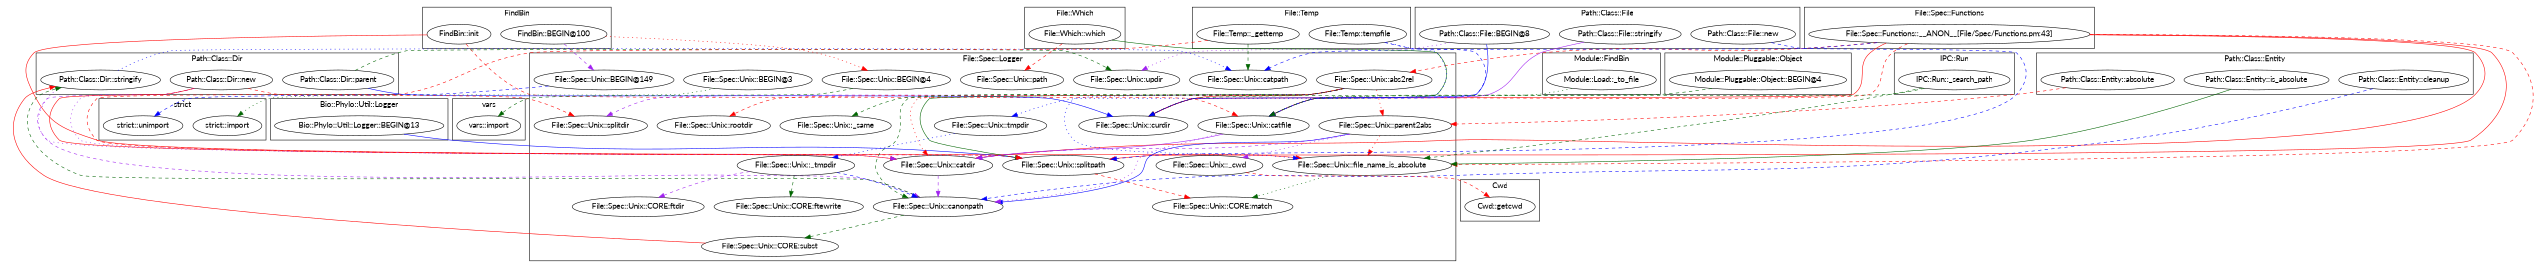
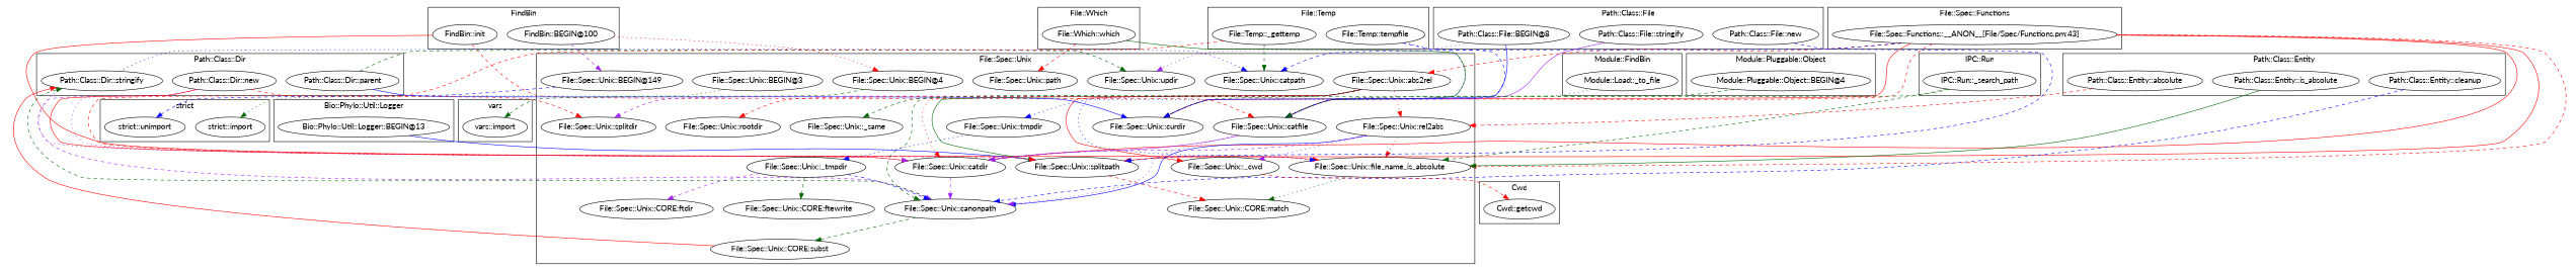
  digraph {
    fontname=Lato
    node [fontname=Lato]
    edge [color=red fontname=Lato style=dashed]
    "FindBin::init"
    "FindBin::BEGIN@100"
    "File::Spec::Functions::__ANON__[File/Spec/Functions.pm:43]"
    "Bio::Phylo::Util::Logger::BEGIN@13"
    "Path::Class::Dir::parent"
    "Path::Class::Dir::new"
    "Path::Class::Dir::stringify"
    "Path::Class::Entity::is_absolute"
    "Path::Class::Entity::absolute"
    "Path::Class::Entity::cleanup"
    "File::Which::which"
    "File::Spec::Unix::canonpath"
    "File::Spec::Unix::BEGIN@149"
    "File::Spec::Unix::abs2rel"
    "File::Spec::Unix::CORE:ftewrite"
    "File::Spec::Unix::splitpath"
    "File::Spec::Unix::splitdir"
    "File::Spec::Unix::BEGIN@3"
    "File::Spec::Unix::catdir"
    "File::Spec::Unix::_cwd"
    "File::Spec::Unix::curdir"
    "File::Spec::Unix::path"
-   "File::Spec::Unix::rel2abs" [label="File::Spec::Unix::parent2abs"]
+   "File::Spec::Unix::rel2abs"
    "File::Spec::Unix::CORE:ftdir"
    "File::Spec::Unix::rootdir"
    "File::Spec::Unix::_tmpdir"
    "File::Spec::Unix::CORE:match"
    "File::Spec::Unix::catfile"
    "File::Spec::Unix::_same"
    "File::Spec::Unix::updir"
    "File::Spec::Unix::catpath"
    "File::Spec::Unix::file_name_is_absolute"
    "File::Spec::Unix::BEGIN@4"
    "File::Spec::Unix::tmpdir"
    "File::Spec::Unix::CORE:subst"
    "Module::Load::_to_file"
    "Module::Pluggable::Object::BEGIN@4"
    "Path::Class::File::stringify"
    "Path::Class::File::new"
    "Path::Class::File::BEGIN@8"
    "File::Temp::tempfile"
    "File::Temp::_gettemp"
    "IPC::Run::_search_path"
    "vars::import"
    "Cwd::getcwd"
    "strict::unimport"
    "strict::import"
    subgraph cluster_1 {
      label=FindBin
      "FindBin::init"
      "FindBin::BEGIN@100"
    }
    subgraph cluster_2 {
      label="File::Spec::Functions"
      "File::Spec::Functions::__ANON__[File/Spec/Functions.pm:43]"
    }
    subgraph cluster_3 {
      label="Bio::Phylo::Util::Logger"
      "Bio::Phylo::Util::Logger::BEGIN@13"
    }
    subgraph cluster_4 {
      label="Path::Class::Dir"
      "Path::Class::Dir::parent"
      "Path::Class::Dir::new"
      "Path::Class::Dir::stringify"
    }
    subgraph cluster_5 {
      label="Path::Class::Entity"
      "Path::Class::Entity::is_absolute"
      "Path::Class::Entity::absolute"
      "Path::Class::Entity::cleanup"
    }
    subgraph cluster_6 {
      label="File::Which"
      "File::Which::which"
    }
    subgraph cluster_7 {
-     label="File::Spec::Logger"
+     label="File::Spec::Unix"
      "File::Spec::Unix::canonpath"
      "File::Spec::Unix::BEGIN@149"
      "File::Spec::Unix::abs2rel"
      "File::Spec::Unix::CORE:ftewrite"
      "File::Spec::Unix::splitpath"
      "File::Spec::Unix::splitdir"
      "File::Spec::Unix::BEGIN@3"
      "File::Spec::Unix::catdir"
      "File::Spec::Unix::_cwd"
      "File::Spec::Unix::curdir"
      "File::Spec::Unix::path"
      "File::Spec::Unix::rel2abs"
      "File::Spec::Unix::CORE:ftdir"
      "File::Spec::Unix::rootdir"
      "File::Spec::Unix::_tmpdir"
      "File::Spec::Unix::CORE:match"
      "File::Spec::Unix::catfile"
      "File::Spec::Unix::_same"
      "File::Spec::Unix::updir"
      "File::Spec::Unix::catpath"
      "File::Spec::Unix::file_name_is_absolute"
      "File::Spec::Unix::BEGIN@4"
      "File::Spec::Unix::tmpdir"
      "File::Spec::Unix::CORE:subst"
    }
    subgraph cluster_8 {
      label="Module::FindBin"
      "Module::Load::_to_file"
    }
    subgraph cluster_9 {
      label="Module::Pluggable::Object"
      "Module::Pluggable::Object::BEGIN@4"
    }
    subgraph cluster_10 {
      label="Path::Class::File"
      "Path::Class::File::stringify"
      "Path::Class::File::new"
      "Path::Class::File::BEGIN@8"
    }
    subgraph cluster_11 {
      label="File::Temp"
      "File::Temp::tempfile"
      "File::Temp::_gettemp"
    }
    subgraph cluster_12 {
      label="IPC::Run"
      "IPC::Run::_search_path"
    }
    subgraph cluster_13 {
      label=vars
      "vars::import"
    }
    subgraph cluster_14 {
      label=Cwd
      "Cwd::getcwd"
    }
    subgraph cluster_15 {
      label="strict"
      "strict::unimport"
      "strict::import"
    }
    "FindBin::init" -> "File::Spec::Unix::catfile"
    "FindBin::init" -> "File::Spec::Unix::file_name_is_absolute" [style=solid]
    "FindBin::BEGIN@100" -> "File::Spec::Unix::BEGIN@149" [color=purple]
    "FindBin::BEGIN@100" -> "File::Spec::Unix::BEGIN@4" [style=dotted]
    "File::Spec::Functions::__ANON__[File/Spec/Functions.pm:43]" -> "File::Spec::Unix::abs2rel"
    "File::Spec::Functions::__ANON__[File/Spec/Functions.pm:43]" -> "File::Spec::Unix::splitpath" [style=solid]
    "File::Spec::Functions::__ANON__[File/Spec/Functions.pm:43]" -> "File::Spec::Unix::catdir" [style=solid]
    "File::Spec::Functions::__ANON__[File/Spec/Functions.pm:43]" -> "File::Spec::Unix::curdir" [style=solid]
    "File::Spec::Functions::__ANON__[File/Spec/Functions.pm:43]" -> "File::Spec::Unix::catfile"
    "File::Spec::Functions::__ANON__[File/Spec/Functions.pm:43]" -> "File::Spec::Unix::catpath" [color=blue]
    "File::Spec::Functions::__ANON__[File/Spec/Functions.pm:43]" -> "File::Spec::Unix::file_name_is_absolute"
    "Bio::Phylo::Util::Logger::BEGIN@13" -> "File::Spec::Unix::splitpath" [color=blue style=solid]
    "Path::Class::Dir::parent" -> "File::Spec::Unix::curdir" [color=blue style=solid]
    "Path::Class::Dir::parent" -> "File::Spec::Unix::updir" [color=darkgreen]
    "Path::Class::Dir::new" -> "File::Spec::Unix::canonpath" [color=purple]
    "Path::Class::Dir::new" -> "File::Spec::Unix::splitpath" [color=purple style=dotted]
    "Path::Class::Dir::new" -> "File::Spec::Unix::splitdir"
    "Path::Class::Dir::new" -> "File::Spec::Unix::catdir" [style=solid]
    "Path::Class::Dir::stringify" -> "File::Spec::Unix::catdir" [color=purple style=dotted]
    "Path::Class::Dir::stringify" -> "File::Spec::Unix::catpath" [color=blue style=dotted]
    "Path::Class::Entity::is_absolute" -> "File::Spec::Unix::file_name_is_absolute" [color=darkgreen style=solid]
    "Path::Class::Entity::absolute" -> "File::Spec::Unix::rel2abs"
    "Path::Class::Entity::cleanup" -> "File::Spec::Unix::canonpath" [color=blue]
    "File::Which::which" -> "File::Spec::Unix::path"
    "File::Which::which" -> "File::Spec::Unix::catfile" [color=darkgreen style=solid]
    "File::Spec::Unix::canonpath" -> "Path::Class::Dir::stringify" [color=darkgreen]
    "File::Spec::Unix::canonpath" -> "File::Spec::Unix::CORE:subst" [color=darkgreen]
    "File::Spec::Unix::BEGIN@149" -> "strict::unimport" [color=blue]
    "File::Spec::Unix::abs2rel" -> "File::Spec::Unix::canonpath" [color=darkgreen]
    "File::Spec::Unix::abs2rel" -> "File::Spec::Unix::splitpath" [color=darkgreen style=solid]
    "File::Spec::Unix::abs2rel" -> "File::Spec::Unix::splitdir" [color=purple]
    "File::Spec::Unix::abs2rel" -> "File::Spec::Unix::catdir" [style=dotted]
-   "File::Spec::Unix::abs2rel" -> "File::Spec::Unix::curdir" [style=solid]
+   "File::Spec::Unix::abs2rel" -> "File::Spec::Unix::_cwd" [style=solid]
    "File::Spec::Unix::abs2rel" -> "File::Spec::Unix::rel2abs" [style=dotted]
    "File::Spec::Unix::abs2rel" -> "File::Spec::Unix::rootdir"
    "File::Spec::Unix::abs2rel" -> "File::Spec::Unix::_same" [color=darkgreen]
    "File::Spec::Unix::abs2rel" -> "File::Spec::Unix::file_name_is_absolute" [color=blue style=dotted]
    "File::Spec::Unix::splitpath" -> "File::Spec::Unix::CORE:match"
    "File::Spec::Unix::BEGIN@3" -> "strict::import" [color=darkgreen style=dotted]
    "File::Spec::Unix::catdir" -> "File::Spec::Unix::canonpath" [color=purple]
    "File::Spec::Unix::_cwd" -> "Cwd::getcwd"
    "File::Spec::Unix::rel2abs" -> "File::Spec::Unix::canonpath" [color=blue style=solid]
    "File::Spec::Unix::rel2abs" -> "File::Spec::Unix::catdir" [color=purple]
    "File::Spec::Unix::rel2abs" -> "File::Spec::Unix::_cwd" [color=purple style=dotted]
    "File::Spec::Unix::rel2abs" -> "File::Spec::Unix::file_name_is_absolute" [style=dotted]
    "File::Spec::Unix::_tmpdir" -> "File::Spec::Unix::canonpath" [color=blue]
    "File::Spec::Unix::_tmpdir" -> "File::Spec::Unix::CORE:ftewrite" [color=darkgreen]
    "File::Spec::Unix::_tmpdir" -> "File::Spec::Unix::CORE:ftdir" [color=purple]
    "File::Spec::Unix::catfile" -> "File::Spec::Unix::canonpath" [color=purple style=dotted]
    "File::Spec::Unix::catfile" -> "File::Spec::Unix::catdir" [color=purple style=solid]
    "File::Spec::Unix::file_name_is_absolute" -> "File::Spec::Unix::CORE:match" [color=darkgreen style=dotted]
    "File::Spec::Unix::BEGIN@4" -> "vars::import" [color=darkgreen]
    "File::Spec::Unix::tmpdir" -> "File::Spec::Unix::_tmpdir" [color=blue style=dotted]
    "File::Spec::Unix::CORE:subst" -> "Path::Class::Dir::stringify" [style=solid]
    "Module::Load::_to_file" -> "File::Spec::Unix::catfile" [color=darkgreen style=dotted]
    "Module::Pluggable::Object::BEGIN@4" -> "File::Spec::Unix::curdir" [color=darkgreen]
    "Path::Class::File::stringify" -> "File::Spec::Unix::catfile" [color=purple style=solid]
    "Path::Class::File::new" -> "File::Spec::Unix::splitpath" [color=blue]
    "Path::Class::File::BEGIN@8" -> "File::Spec::Unix::curdir" [color=blue style=solid]
    "Path::Class::File::BEGIN@8" -> "File::Spec::Unix::updir" [color=purple style=dotted]
    "File::Temp::tempfile" -> "File::Spec::Unix::catfile" [color=blue]
    "File::Temp::tempfile" -> "File::Spec::Unix::tmpdir" [color=blue style=dotted]
    "File::Temp::_gettemp" -> "File::Spec::Unix::splitpath"
    "File::Temp::_gettemp" -> "File::Spec::Unix::catpath" [color=darkgreen]
    "IPC::Run::_search_path" -> "File::Spec::Unix::catfile" [color=darkgreen]
    "IPC::Run::_search_path" -> "File::Spec::Unix::file_name_is_absolute" [color=darkgreen]
  }
